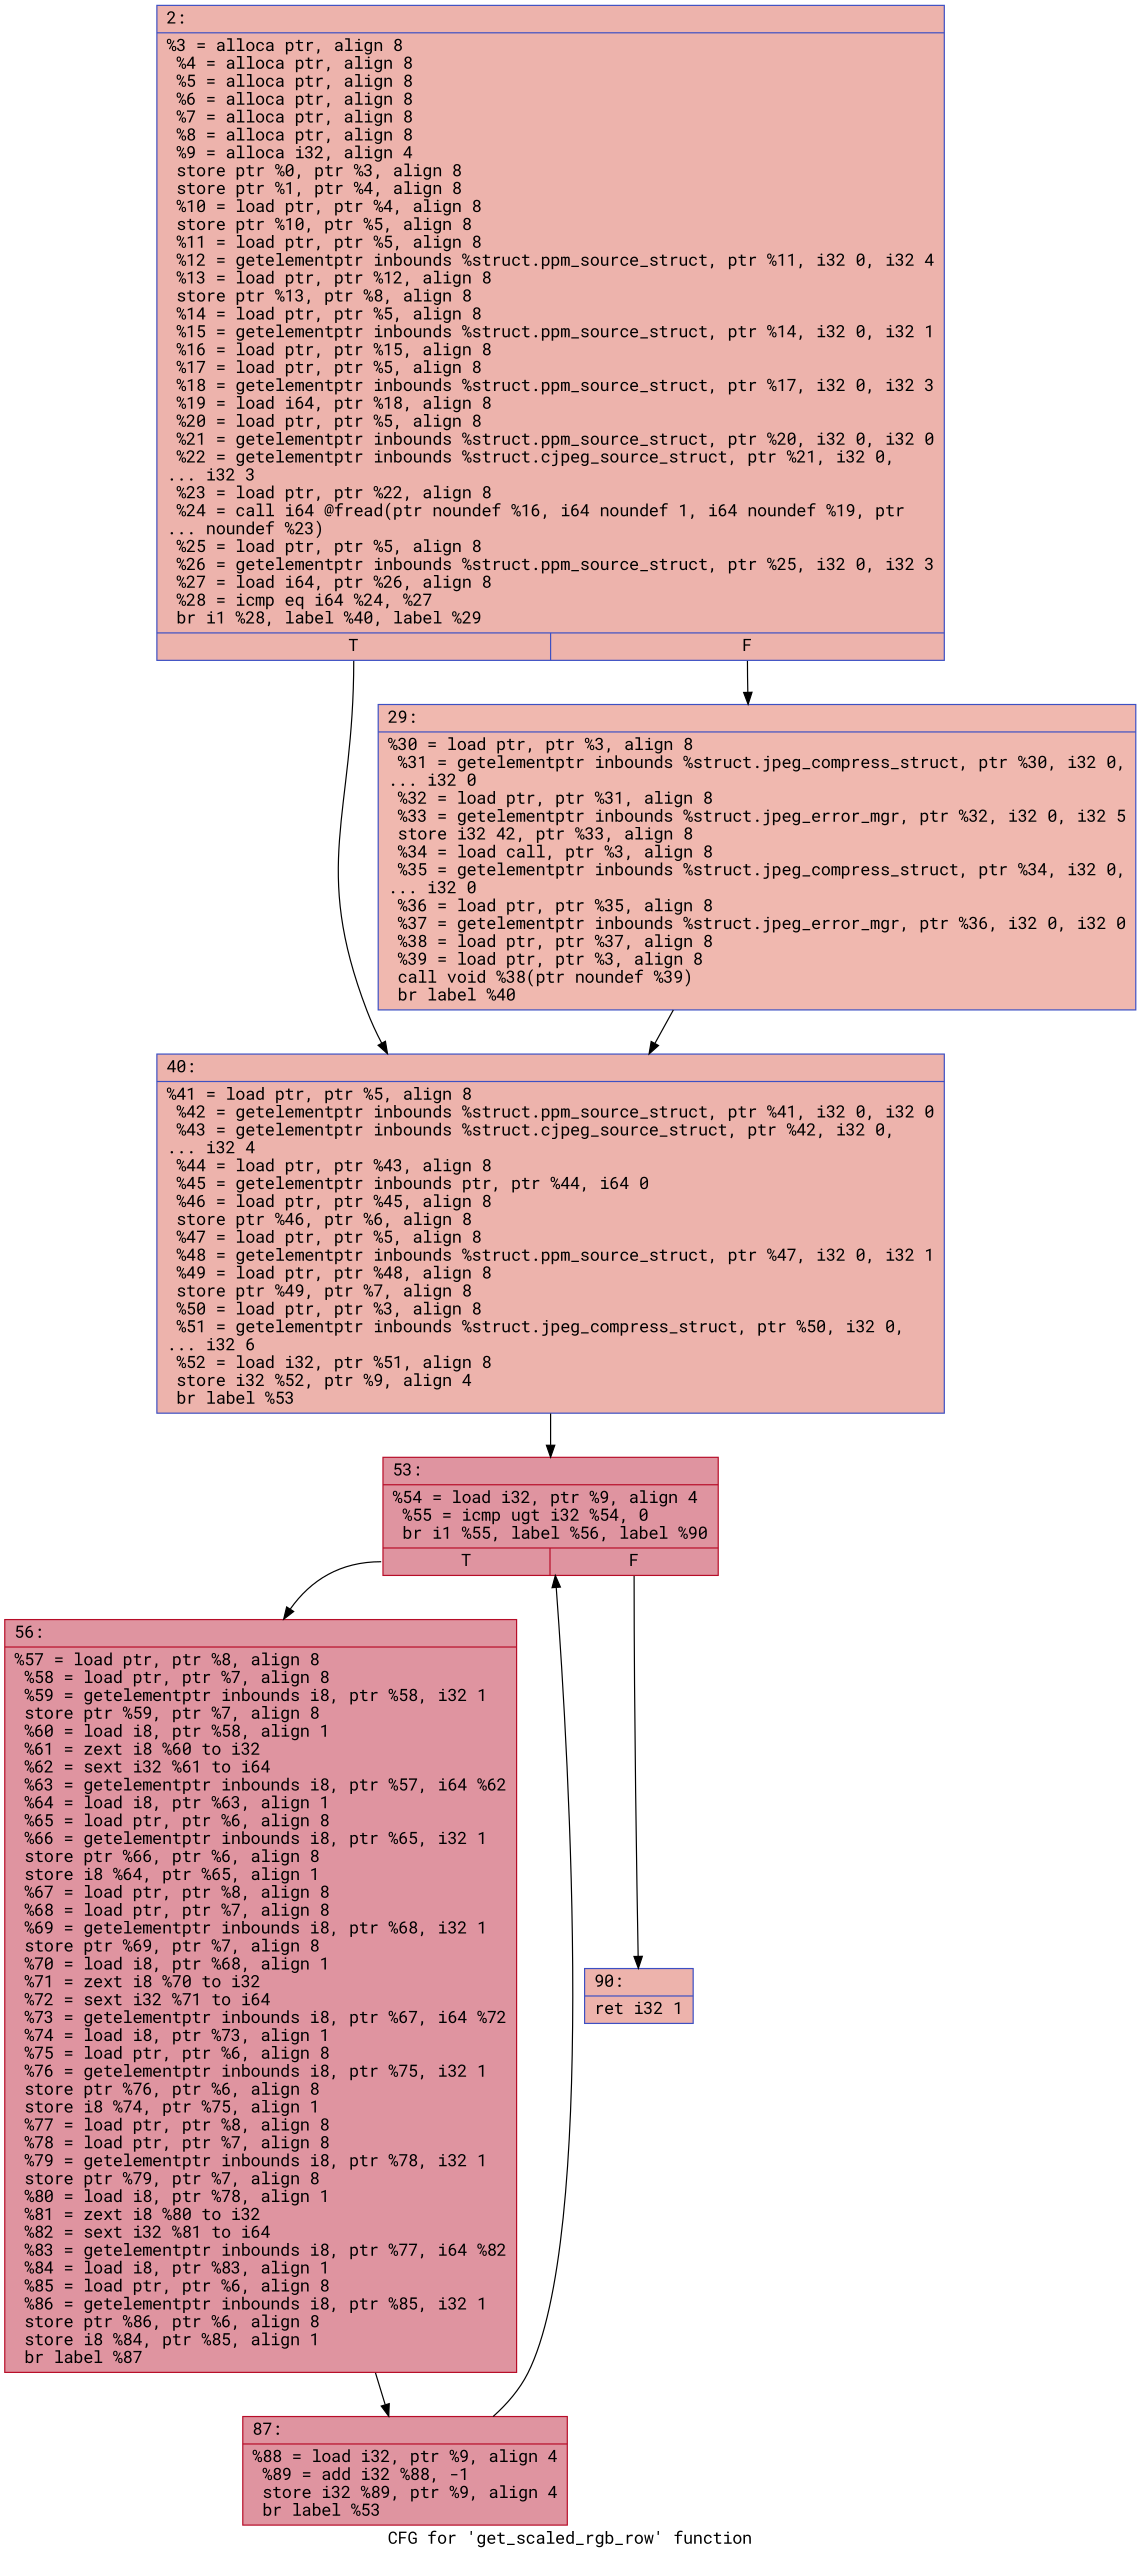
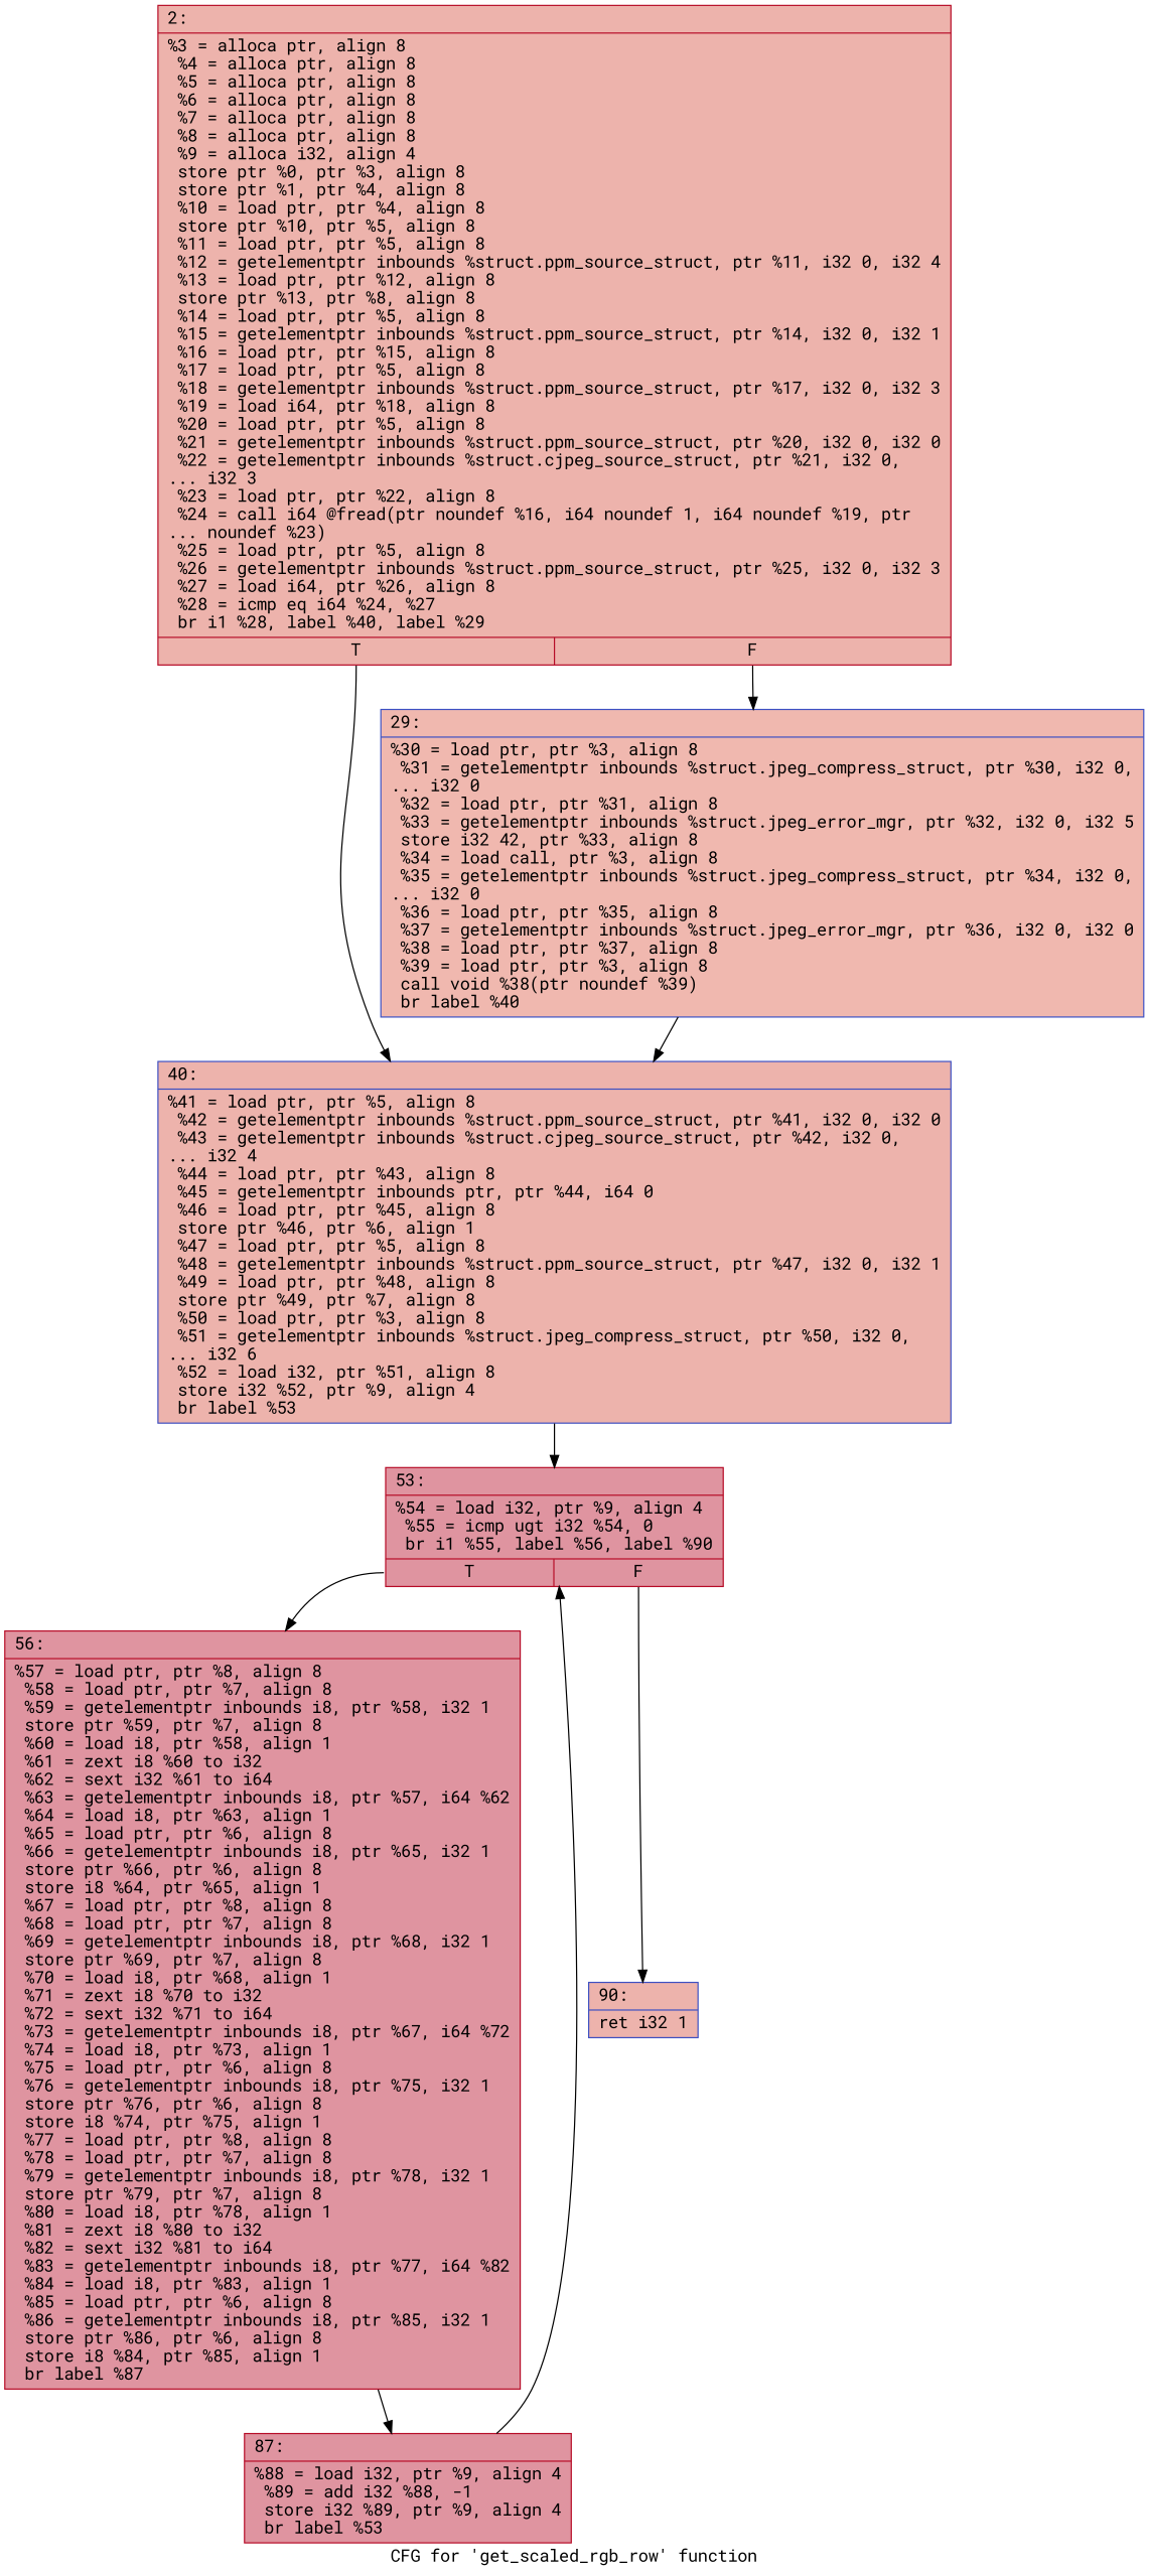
  digraph {
    fontname="Roboto Mono"
    label="CFG for 'get_scaled_rgb_row' function"
    node [color="#3d50c3ff" fillcolor="#d6524470" fontname="Roboto Mono" shape=record style=filled]
    edge [fontname="Roboto Mono"]
-   n1 [label="{2:\l|  %3 = alloca ptr, align 8\l  %4 = alloca ptr, align 8\l  %5 = alloca ptr, align 8\l  %6 = alloca ptr, align 8\l  %7 = alloca ptr, align 8\l  %8 = alloca ptr, align 8\l  %9 = alloca i32, align 4\l  store ptr %0, ptr %3, align 8\l  store ptr %1, ptr %4, align 8\l  %10 = load ptr, ptr %4, align 8\l  store ptr %10, ptr %5, align 8\l  %11 = load ptr, ptr %5, align 8\l  %12 = getelementptr inbounds %struct.ppm_source_struct, ptr %11, i32 0, i32 4\l  %13 = load ptr, ptr %12, align 8\l  store ptr %13, ptr %8, align 8\l  %14 = load ptr, ptr %5, align 8\l  %15 = getelementptr inbounds %struct.ppm_source_struct, ptr %14, i32 0, i32 1\l  %16 = load ptr, ptr %15, align 8\l  %17 = load ptr, ptr %5, align 8\l  %18 = getelementptr inbounds %struct.ppm_source_struct, ptr %17, i32 0, i32 3\l  %19 = load i64, ptr %18, align 8\l  %20 = load ptr, ptr %5, align 8\l  %21 = getelementptr inbounds %struct.ppm_source_struct, ptr %20, i32 0, i32 0\l  %22 = getelementptr inbounds %struct.cjpeg_source_struct, ptr %21, i32 0,\l... i32 3\l  %23 = load ptr, ptr %22, align 8\l  %24 = call i64 @fread(ptr noundef %16, i64 noundef 1, i64 noundef %19, ptr\l... noundef %23)\l  %25 = load ptr, ptr %5, align 8\l  %26 = getelementptr inbounds %struct.ppm_source_struct, ptr %25, i32 0, i32 3\l  %27 = load i64, ptr %26, align 8\l  %28 = icmp eq i64 %24, %27\l  br i1 %28, label %40, label %29\l|{<s0>T|<s1>F}}"]
-   n2 [label="{40:\l|  %41 = load ptr, ptr %5, align 8\l  %42 = getelementptr inbounds %struct.ppm_source_struct, ptr %41, i32 0, i32 0\l  %43 = getelementptr inbounds %struct.cjpeg_source_struct, ptr %42, i32 0,\l... i32 4\l  %44 = load ptr, ptr %43, align 8\l  %45 = getelementptr inbounds ptr, ptr %44, i64 0\l  %46 = load ptr, ptr %45, align 8\l  store ptr %46, ptr %6, align 8\l  %47 = load ptr, ptr %5, align 8\l  %48 = getelementptr inbounds %struct.ppm_source_struct, ptr %47, i32 0, i32 1\l  %49 = load ptr, ptr %48, align 8\l  store ptr %49, ptr %7, align 8\l  %50 = load ptr, ptr %3, align 8\l  %51 = getelementptr inbounds %struct.jpeg_compress_struct, ptr %50, i32 0,\l... i32 6\l  %52 = load i32, ptr %51, align 8\l  store i32 %52, ptr %9, align 4\l  br label %53\l}"]
+   n1 [color="#b70d28ff" label="{2:\l|  %3 = alloca ptr, align 8\l  %4 = alloca ptr, align 8\l  %5 = alloca ptr, align 8\l  %6 = alloca ptr, align 8\l  %7 = alloca ptr, align 8\l  %8 = alloca ptr, align 8\l  %9 = alloca i32, align 4\l  store ptr %0, ptr %3, align 8\l  store ptr %1, ptr %4, align 8\l  %10 = load ptr, ptr %4, align 8\l  store ptr %10, ptr %5, align 8\l  %11 = load ptr, ptr %5, align 8\l  %12 = getelementptr inbounds %struct.ppm_source_struct, ptr %11, i32 0, i32 4\l  %13 = load ptr, ptr %12, align 8\l  store ptr %13, ptr %8, align 8\l  %14 = load ptr, ptr %5, align 8\l  %15 = getelementptr inbounds %struct.ppm_source_struct, ptr %14, i32 0, i32 1\l  %16 = load ptr, ptr %15, align 8\l  %17 = load ptr, ptr %5, align 8\l  %18 = getelementptr inbounds %struct.ppm_source_struct, ptr %17, i32 0, i32 3\l  %19 = load i64, ptr %18, align 8\l  %20 = load ptr, ptr %5, align 8\l  %21 = getelementptr inbounds %struct.ppm_source_struct, ptr %20, i32 0, i32 0\l  %22 = getelementptr inbounds %struct.cjpeg_source_struct, ptr %21, i32 0,\l... i32 3\l  %23 = load ptr, ptr %22, align 8\l  %24 = call i64 @fread(ptr noundef %16, i64 noundef 1, i64 noundef %19, ptr\l... noundef %23)\l  %25 = load ptr, ptr %5, align 8\l  %26 = getelementptr inbounds %struct.ppm_source_struct, ptr %25, i32 0, i32 3\l  %27 = load i64, ptr %26, align 8\l  %28 = icmp eq i64 %24, %27\l  br i1 %28, label %40, label %29\l|{<s0>T|<s1>F}}"]
+   n2 [label="{40:\l|  %41 = load ptr, ptr %5, align 8\l  %42 = getelementptr inbounds %struct.ppm_source_struct, ptr %41, i32 0, i32 0\l  %43 = getelementptr inbounds %struct.cjpeg_source_struct, ptr %42, i32 0,\l... i32 4\l  %44 = load ptr, ptr %43, align 8\l  %45 = getelementptr inbounds ptr, ptr %44, i64 0\l  %46 = load ptr, ptr %45, align 8\l  store ptr %46, ptr %6, align 1\l  %47 = load ptr, ptr %5, align 8\l  %48 = getelementptr inbounds %struct.ppm_source_struct, ptr %47, i32 0, i32 1\l  %49 = load ptr, ptr %48, align 8\l  store ptr %49, ptr %7, align 8\l  %50 = load ptr, ptr %3, align 8\l  %51 = getelementptr inbounds %struct.jpeg_compress_struct, ptr %50, i32 0,\l... i32 6\l  %52 = load i32, ptr %51, align 8\l  store i32 %52, ptr %9, align 4\l  br label %53\l}"]
    n3 [fillcolor="#dc5d4a70" label="{29:\l|  %30 = load ptr, ptr %3, align 8\l  %31 = getelementptr inbounds %struct.jpeg_compress_struct, ptr %30, i32 0,\l... i32 0\l  %32 = load ptr, ptr %31, align 8\l  %33 = getelementptr inbounds %struct.jpeg_error_mgr, ptr %32, i32 0, i32 5\l  store i32 42, ptr %33, align 8\l  %34 = load call, ptr %3, align 8\l  %35 = getelementptr inbounds %struct.jpeg_compress_struct, ptr %34, i32 0,\l... i32 0\l  %36 = load ptr, ptr %35, align 8\l  %37 = getelementptr inbounds %struct.jpeg_error_mgr, ptr %36, i32 0, i32 0\l  %38 = load ptr, ptr %37, align 8\l  %39 = load ptr, ptr %3, align 8\l  call void %38(ptr noundef %39)\l  br label %40\l}"]
    n4 [color="#b70d28ff" fillcolor="#b70d2870" label="{53:\l|  %54 = load i32, ptr %9, align 4\l  %55 = icmp ugt i32 %54, 0\l  br i1 %55, label %56, label %90\l|{<s0>T|<s1>F}}"]
    n5 [color="#b70d28ff" fillcolor="#b70d2870" label="{56:\l|  %57 = load ptr, ptr %8, align 8\l  %58 = load ptr, ptr %7, align 8\l  %59 = getelementptr inbounds i8, ptr %58, i32 1\l  store ptr %59, ptr %7, align 8\l  %60 = load i8, ptr %58, align 1\l  %61 = zext i8 %60 to i32\l  %62 = sext i32 %61 to i64\l  %63 = getelementptr inbounds i8, ptr %57, i64 %62\l  %64 = load i8, ptr %63, align 1\l  %65 = load ptr, ptr %6, align 8\l  %66 = getelementptr inbounds i8, ptr %65, i32 1\l  store ptr %66, ptr %6, align 8\l  store i8 %64, ptr %65, align 1\l  %67 = load ptr, ptr %8, align 8\l  %68 = load ptr, ptr %7, align 8\l  %69 = getelementptr inbounds i8, ptr %68, i32 1\l  store ptr %69, ptr %7, align 8\l  %70 = load i8, ptr %68, align 1\l  %71 = zext i8 %70 to i32\l  %72 = sext i32 %71 to i64\l  %73 = getelementptr inbounds i8, ptr %67, i64 %72\l  %74 = load i8, ptr %73, align 1\l  %75 = load ptr, ptr %6, align 8\l  %76 = getelementptr inbounds i8, ptr %75, i32 1\l  store ptr %76, ptr %6, align 8\l  store i8 %74, ptr %75, align 1\l  %77 = load ptr, ptr %8, align 8\l  %78 = load ptr, ptr %7, align 8\l  %79 = getelementptr inbounds i8, ptr %78, i32 1\l  store ptr %79, ptr %7, align 8\l  %80 = load i8, ptr %78, align 1\l  %81 = zext i8 %80 to i32\l  %82 = sext i32 %81 to i64\l  %83 = getelementptr inbounds i8, ptr %77, i64 %82\l  %84 = load i8, ptr %83, align 1\l  %85 = load ptr, ptr %6, align 8\l  %86 = getelementptr inbounds i8, ptr %85, i32 1\l  store ptr %86, ptr %6, align 8\l  store i8 %84, ptr %85, align 1\l  br label %87\l}"]
    n6 [label="{90:\l|  ret i32 1\l}"]
    n7 [color="#b70d28ff" fillcolor="#b70d2870" label="{87:\l|  %88 = load i32, ptr %9, align 4\l  %89 = add i32 %88, -1\l  store i32 %89, ptr %9, align 4\l  br label %53\l}"]
    n1 -> n2 [tailport=s0]
    n1 -> n3 [tailport=s1]
    n2 -> n4
    n3 -> n2
    n4 -> n5 [tailport=s0]
    n4 -> n6 [tailport=s1]
    n5 -> n7
    n7 -> n4
  }
